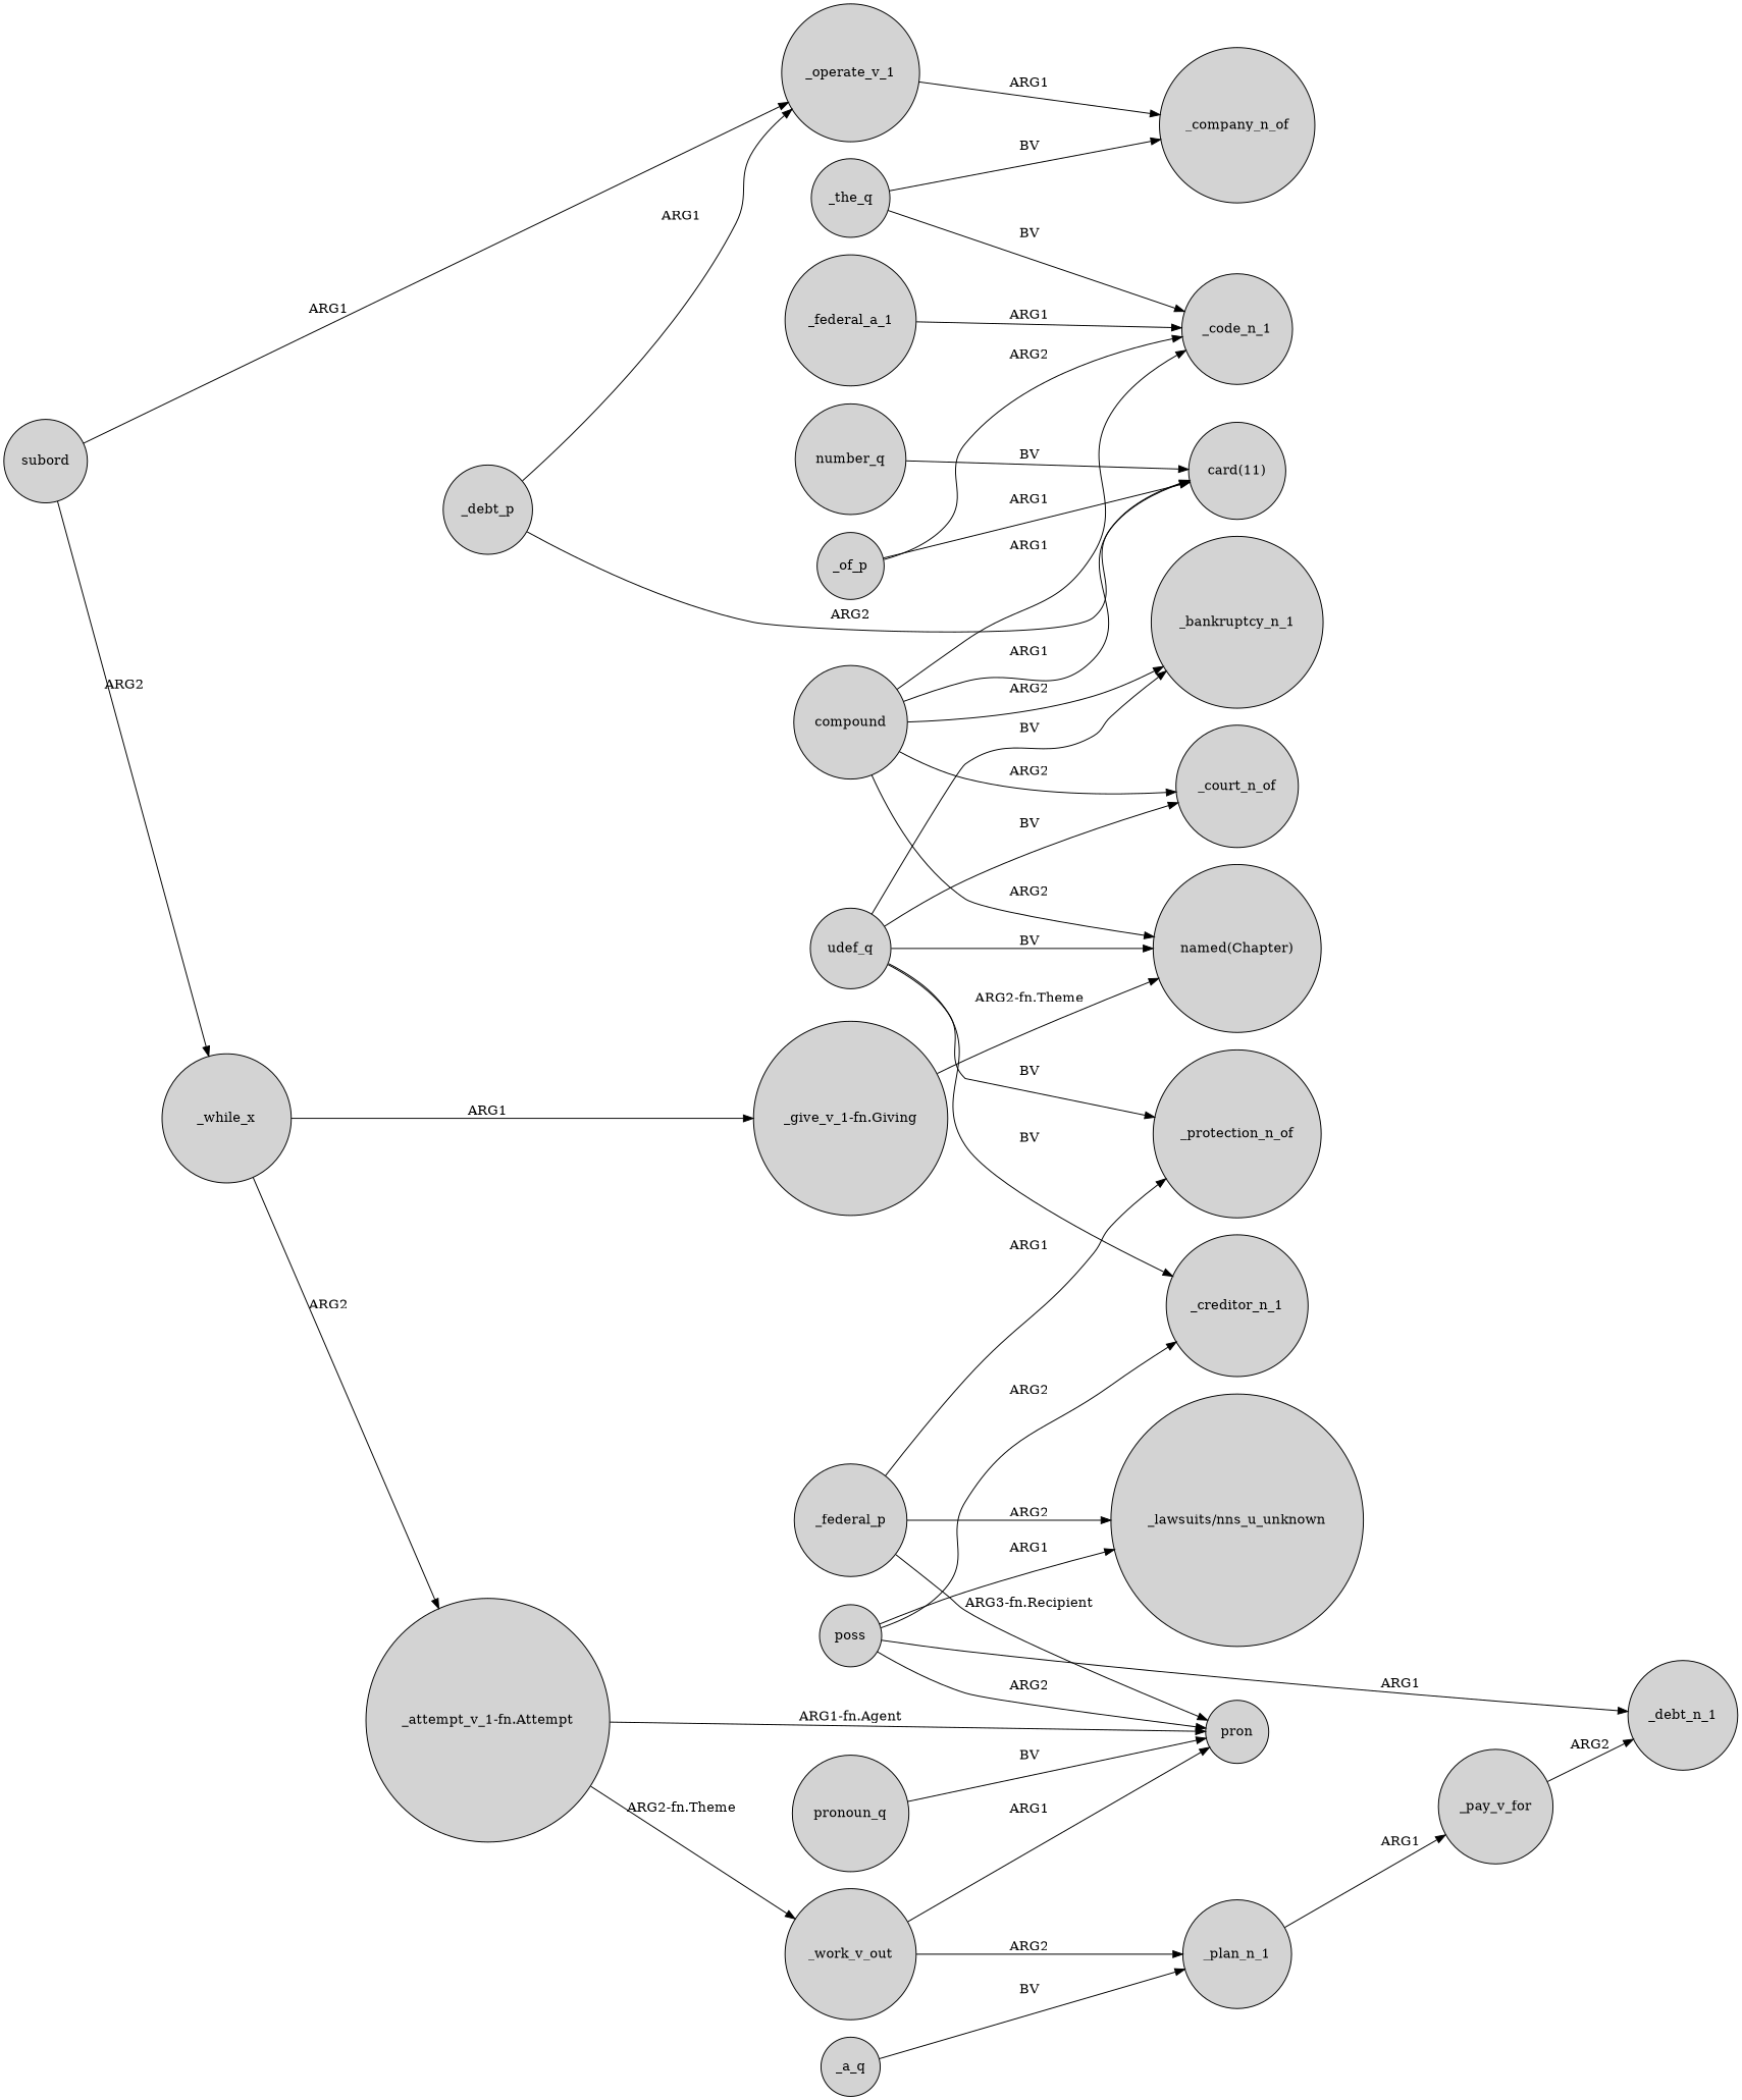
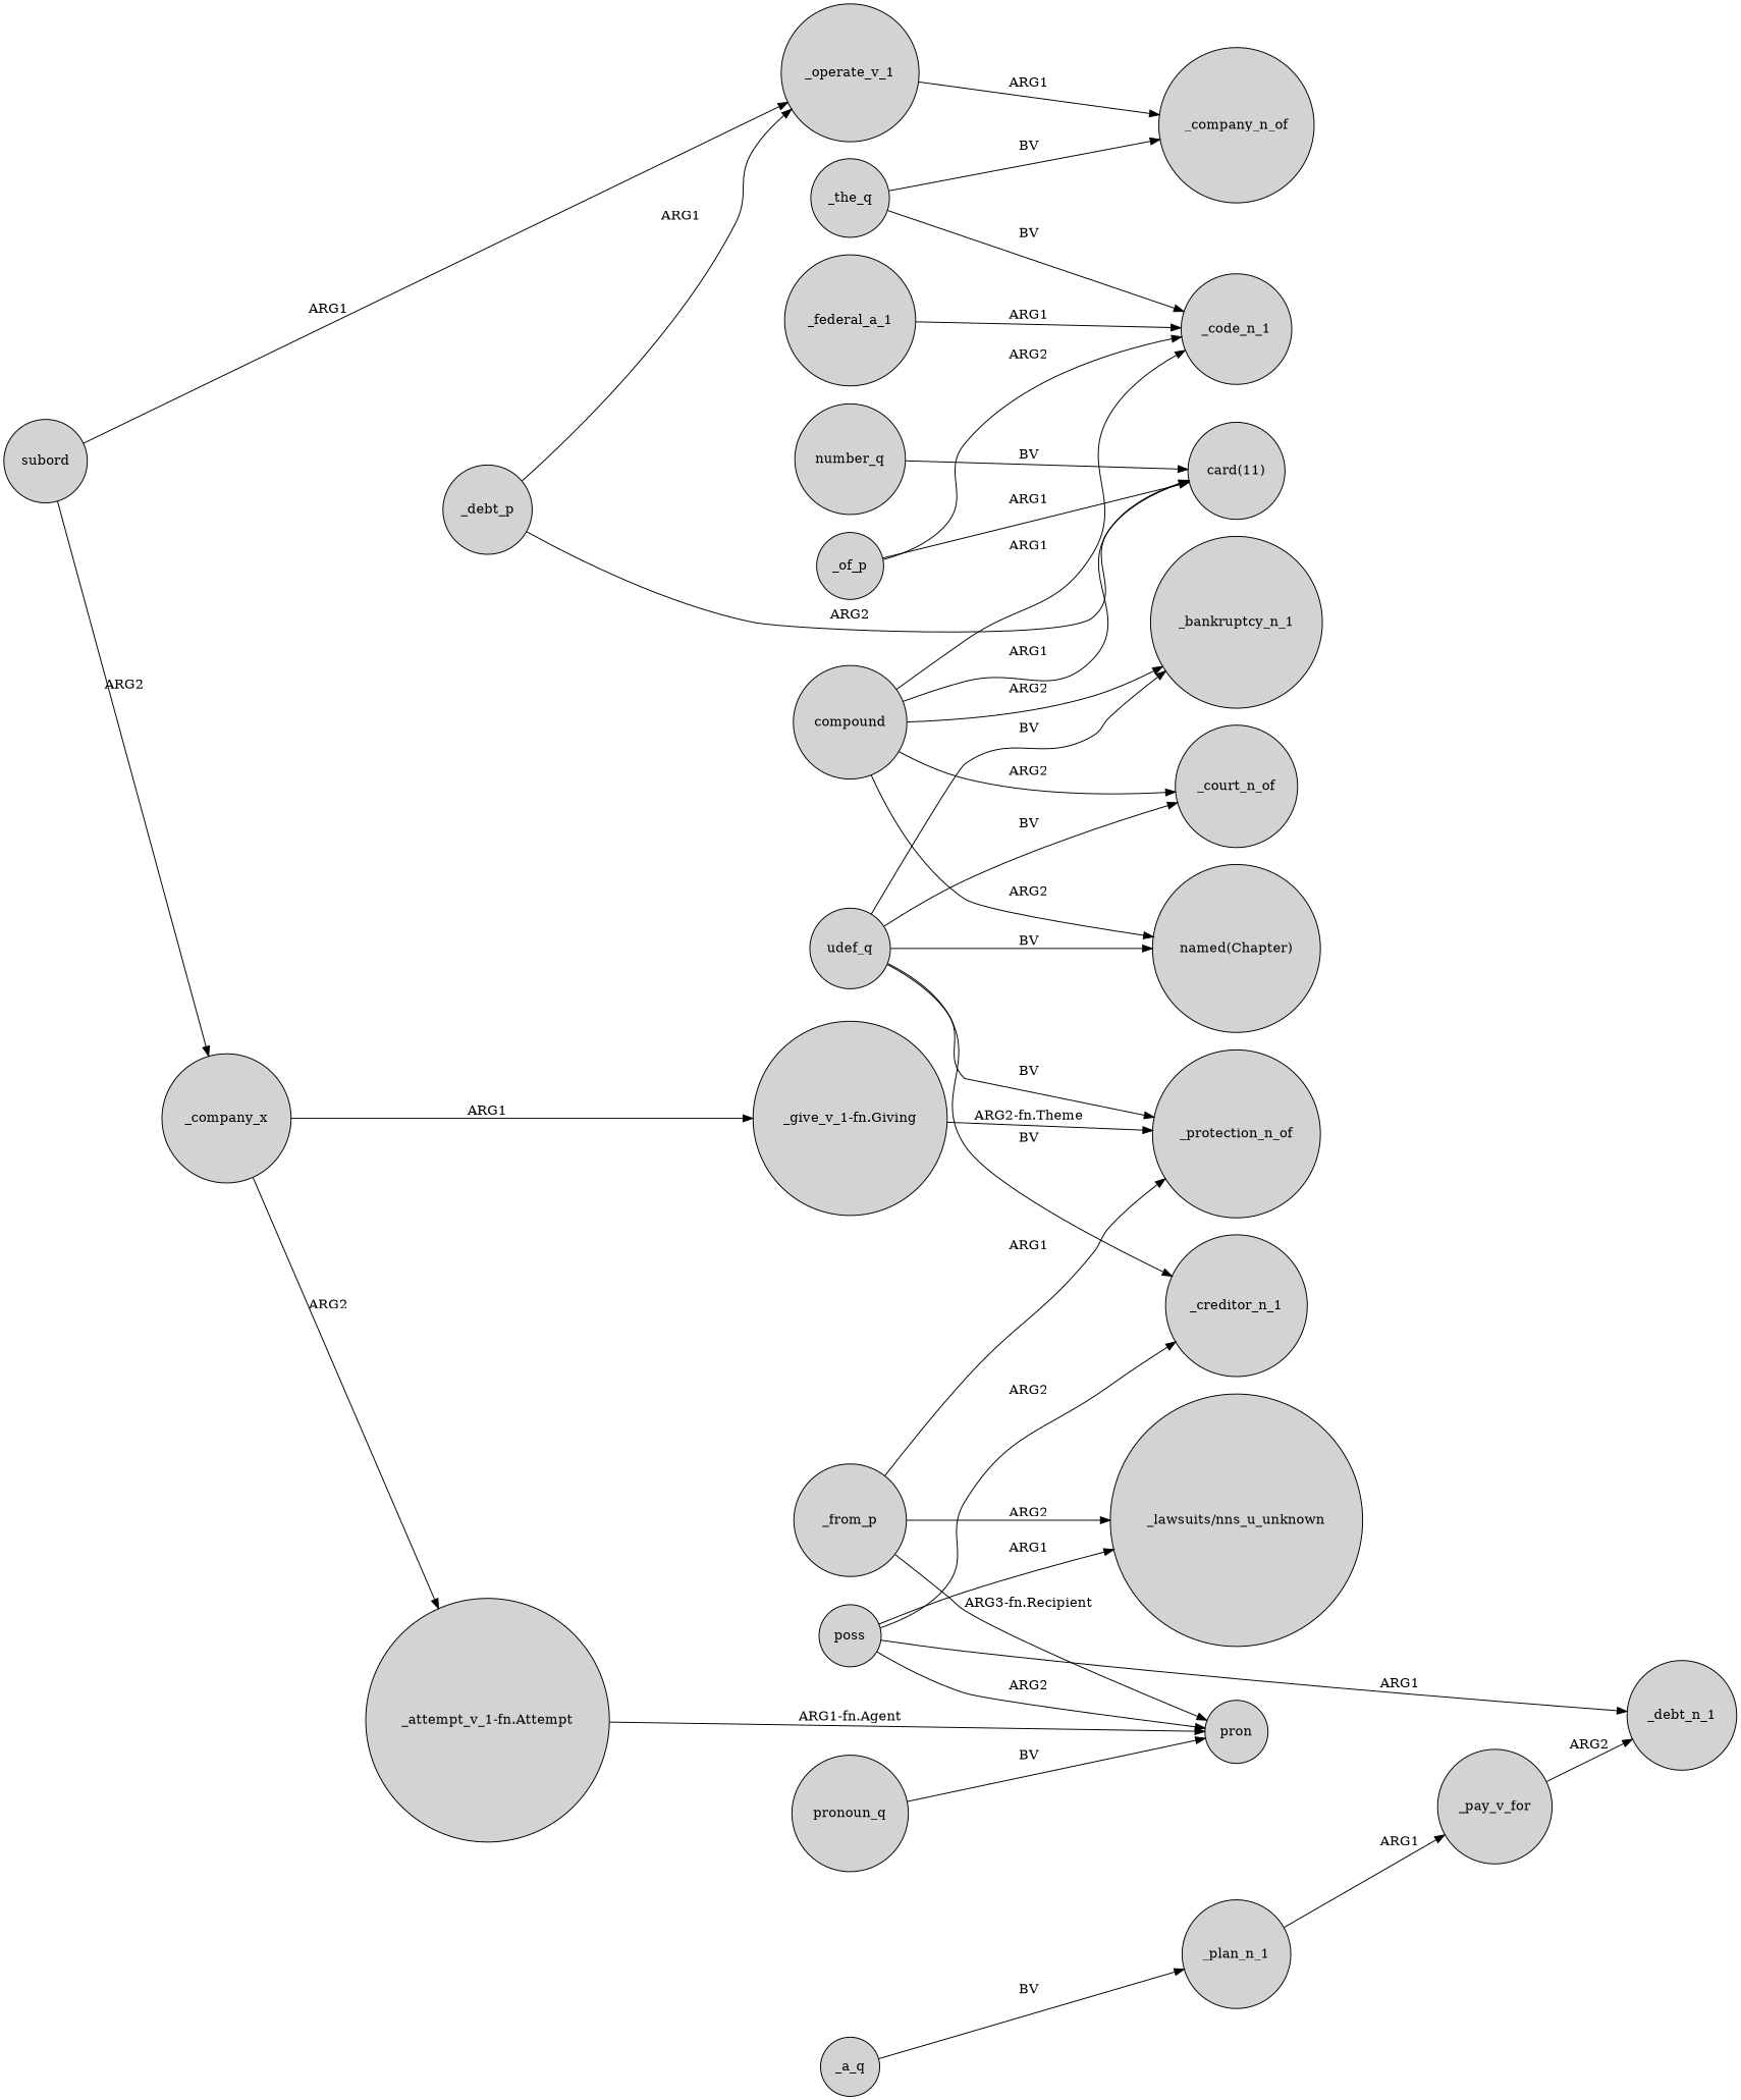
  digraph {
    rankdir=LR
    node [shape=circle style=filled]
    _of_p
    _code_n_1
    "card(11)"
-   _while_x
+   _while_x [label=_company_x]
    "_give_v_1-fn.Giving"
    "_attempt_v_1-fn.Attempt"
    _protection_n_of
    pron
-   _work_v_out
    number_q
    udef_q
    _bankruptcy_n_1
    "named(Chapter)"
    _court_n_of
    _creditor_n_1
    poss
    _debt_n_1
    "_lawsuits/nns_u_unknown"
    compound
    n20 [label=_debt_p]
    _operate_v_1
    _company_n_of
    _plan_n_1
    _pay_v_for
    subord
    _the_q
    pronoun_q
-   _from_p [label=_federal_p]
+   _from_p
    _federal_a_1
    _a_q
    _of_p -> _code_n_1 [label=ARG2]
    _of_p -> "card(11)" [label=ARG1]
    _while_x -> "_give_v_1-fn.Giving" [label=ARG1]
    _while_x -> "_attempt_v_1-fn.Attempt" [label=ARG2]
-   "_give_v_1-fn.Giving" -> "named(Chapter)" [label="ARG2-fn.Theme"]
+   "_give_v_1-fn.Giving" -> _protection_n_of [label="ARG2-fn.Theme"]
    "_attempt_v_1-fn.Attempt" -> pron [label="ARG1-fn.Agent"]
-   "_attempt_v_1-fn.Attempt" -> _work_v_out [label="ARG2-fn.Theme"]
-   _work_v_out -> pron [label=ARG1]
-   _work_v_out -> _plan_n_1 [label=ARG2]
    number_q -> "card(11)" [label=BV]
    udef_q -> _protection_n_of [label=BV]
    udef_q -> _bankruptcy_n_1 [label=BV]
    udef_q -> "named(Chapter)" [label=BV]
    udef_q -> _court_n_of [label=BV]
    udef_q -> _creditor_n_1 [label=BV]
    poss -> pron [label=ARG2]
    poss -> _creditor_n_1 [label=ARG2]
    poss -> _debt_n_1 [label=ARG1]
    poss -> "_lawsuits/nns_u_unknown" [label=ARG1]
    compound -> _code_n_1 [label=ARG1]
    compound -> "card(11)" [label=ARG1]
    compound -> _bankruptcy_n_1 [label=ARG2]
    compound -> "named(Chapter)" [label=ARG2]
    compound -> _court_n_of [label=ARG2]
    n20 -> "card(11)" [label=ARG2]
    n20 -> _operate_v_1 [label=ARG1]
    _operate_v_1 -> _company_n_of [label=ARG1]
    _plan_n_1 -> _pay_v_for [label=ARG1]
    _pay_v_for -> _debt_n_1 [label=ARG2]
    subord -> _while_x [label=ARG2]
    subord -> _operate_v_1 [label=ARG1]
    _the_q -> _code_n_1 [label=BV]
    _the_q -> _company_n_of [label=BV]
    pronoun_q -> pron [label=BV]
    _from_p -> _protection_n_of [label=ARG1]
    _from_p -> pron [label="ARG3-fn.Recipient"]
    _from_p -> "_lawsuits/nns_u_unknown" [label=ARG2]
    _federal_a_1 -> _code_n_1 [label=ARG1]
    _a_q -> _plan_n_1 [label=BV]
  }
